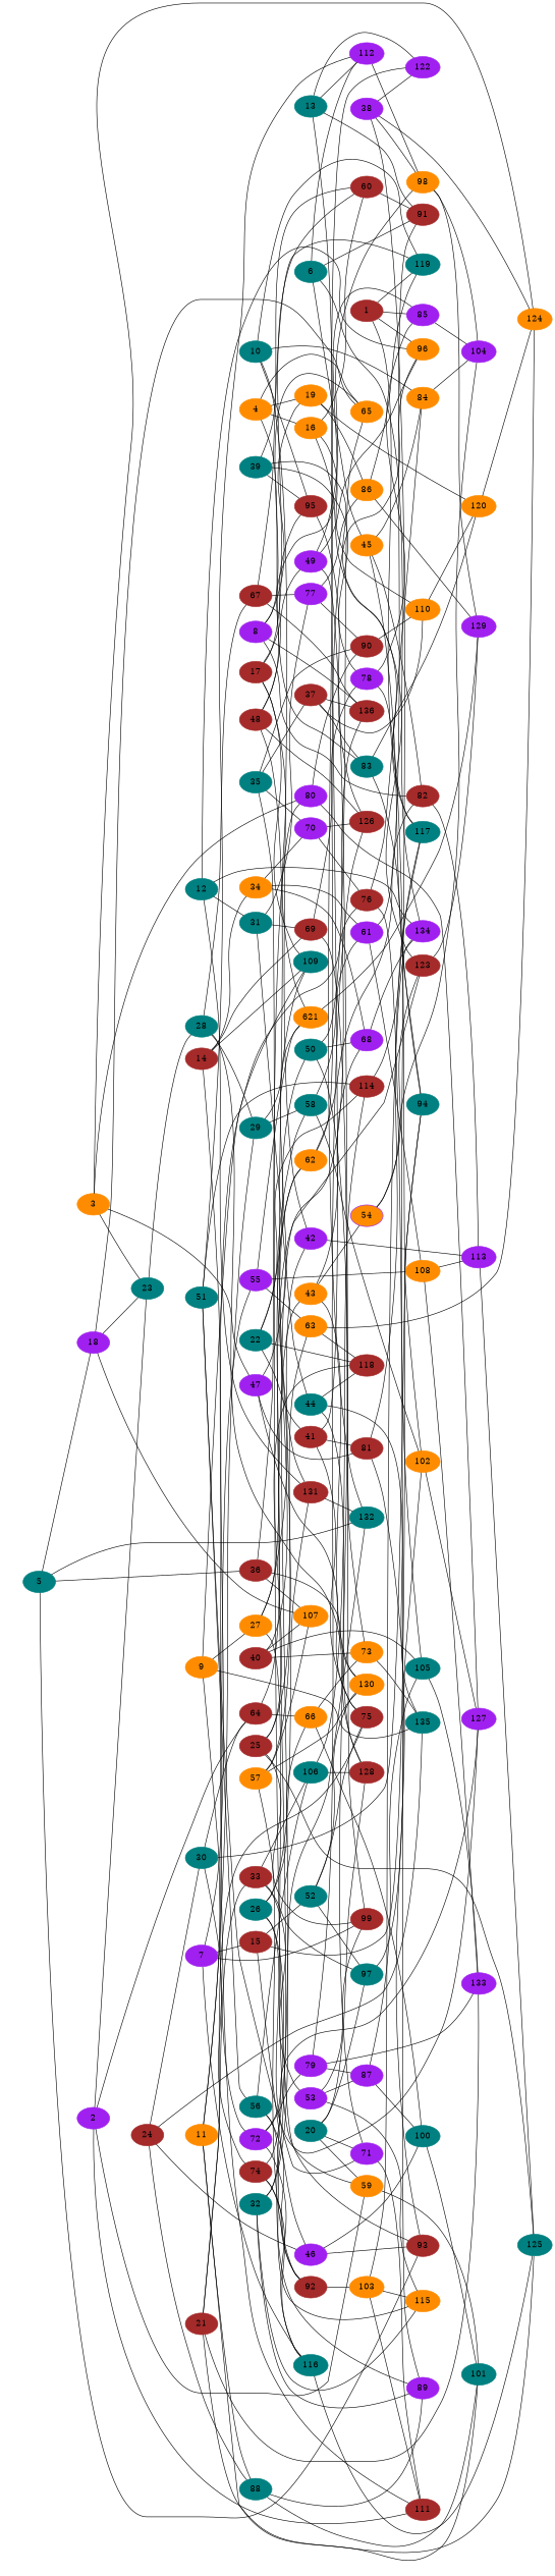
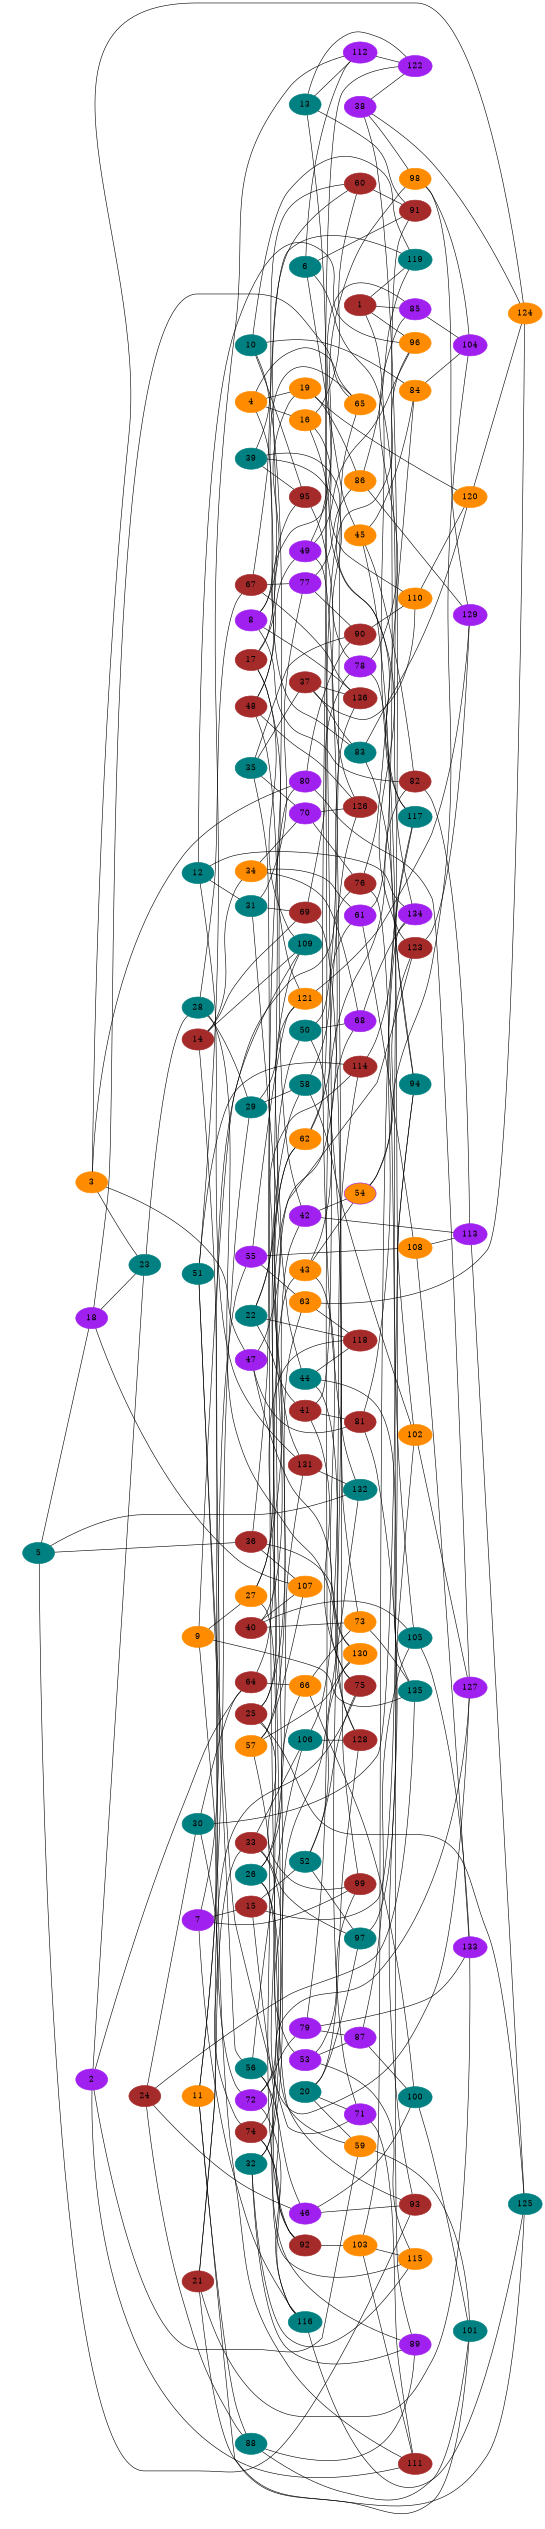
  graph {
    rankdir=LR
    node [color=teal style=filled]
    1 [color=brown]
    85 [color=purple]
    96 [color=darkorange]
    117
    119
    104 [color=purple]
    2 [color=purple]
    23
    59 [color=darkorange]
    64 [color=brown]
    111 [color=brown]
    28
    101
    123 [color=brown]
    66 [color=darkorange]
    3 [color=darkorange]
    47 [color=purple]
    80 [color=purple]
    124 [color=darkorange]
    75 [color=brown]
    81 [color=brown]
    50
    127 [color=purple]
    90 [color=brown]
    4 [color=darkorange]
    16 [color=darkorange]
    19 [color=darkorange]
    65 [color=darkorange]
    83
    60 [color=brown]
    110 [color=darkorange]
    86 [color=darkorange]
    120 [color=darkorange]
    94
    18 [color=purple]
    5
    36 [color=brown]
    93 [color=brown]
    132
    107 [color=darkorange]
    130 [color=darkorange]
    45 [color=darkorange]
    6
    91 [color=brown]
    112 [color=purple]
    134 [color=purple]
    82 [color=brown]
    84 [color=darkorange]
    122 [color=purple]
    7 [color=purple]
    15 [color=brown]
    99 [color=brown]
    109
    116
    46 [color=purple]
    52
    125
    8 [color=purple]
    136 [color=brown]
    113 [color=purple]
    9 [color=darkorange]
    27 [color=darkorange]
    72 [color=purple]
    76 [color=brown]
    135
    58
    62 [color=darkorange]
    79 [color=purple]
    89 [color=purple]
    10
    42 [color=purple]
    95 [color=brown]
    54 [color=purple fillcolor=darkorange]
    126 [color=brown]
    11 [color=darkorange]
    29
    55 [color=purple]
    88
-   121 [color=darkorange label=621]
+   121 [color=darkorange]
    63 [color=darkorange]
    108 [color=darkorange]
    12
    31
    131 [color=brown]
    69 [color=brown]
    44
    77 [color=purple]
    13
    14 [color=brown]
    34 [color=darkorange]
    61 [color=purple]
    68 [color=purple]
    70 [color=purple]
    78 [color=purple]
    73 [color=darkorange]
    100
    97
    129 [color=purple]
    17 [color=brown]
    49 [color=purple]
    98 [color=darkorange]
    20
    71 [color=purple]
    128 [color=brown]
    102 [color=darkorange]
    21 [color=brown]
    33 [color=brown]
    133 [color=purple]
    53 [color=purple]
    106
    22
    41 [color=brown]
    114 [color=brown]
    118 [color=brown]
    67 [color=brown]
    24 [color=brown]
    30
    74 [color=brown]
    25 [color=brown]
    26
    92 [color=brown]
    32
    43 [color=darkorange]
    115 [color=darkorange]
    87 [color=purple]
    35
    37 [color=brown]
    38 [color=purple]
    105
    39
    40 [color=brown]
    48 [color=brown]
    51
    56
    103 [color=darkorange]
    57 [color=darkorange]
    1 -- 85
    1 -- 96
    1 -- 117
    1 -- 119
    85 -- 104
    2 -- 23
    2 -- 59
    2 -- 64
    2 -- 111
    23 -- 28
    59 -- 101
    64 -- 123
    64 -- 66
    28 -- 29
    28 -- 128
    28 -- 67
    123 -- 129
    66 -- 73
    66 -- 100
    3 -- 23
    3 -- 47
    3 -- 80
    3 -- 124
    47 -- 75
    47 -- 81
    47 -- 50
    80 -- 127
    80 -- 90
    81 -- 117
    81 -- 93
    50 -- 65
    50 -- 68
    50 -- 71
    90 -- 110
    4 -- 16
    4 -- 19
    4 -- 65
    4 -- 83
    16 -- 123
    16 -- 60
    16 -- 110
    19 -- 86
    19 -- 120
    83 -- 120
    83 -- 94
    60 -- 91
    110 -- 120
    86 -- 119
    86 -- 129
    120 -- 124
    18 -- 23
    18 -- 65
    18 -- 107
    5 -- 18
    5 -- 36
    5 -- 93
    5 -- 132
    36 -- 80
    36 -- 107
    36 -- 130
    45 -- 94
    45 -- 82
    45 -- 84
    6 -- 45
    6 -- 91
    6 -- 112
    6 -- 134
-   112 -- 98
+   112 -- 122
    82 -- 113
    84 -- 104
    7 -- 15
    7 -- 99
    7 -- 109
    7 -- 116
    15 -- 94
    15 -- 46
    15 -- 52
    116 -- 125
    46 -- 93
    46 -- 100
    52 -- 75
    52 -- 130
    52 -- 97
    8 -- 19
    8 -- 65
    8 -- 82
    8 -- 136
    113 -- 125
    9 -- 27
    9 -- 72
    9 -- 76
    9 -- 135
    27 -- 59
    27 -- 58
    27 -- 62
    72 -- 127
    72 -- 116
    72 -- 79
    76 -- 84
    76 -- 89
    58 -- 61
    58 -- 102
    62 -- 96
    62 -- 82
    79 -- 126
    79 -- 133
    79 -- 87
    10 -- 119
    10 -- 84
    10 -- 42
    10 -- 95
    42 -- 113
+   42 -- 54
    95 -- 126
    54 -- 104
    54 -- 123
    11 -- 125
    11 -- 29
    11 -- 55
    11 -- 88
    29 -- 58
    29 -- 121
    55 -- 121
    55 -- 63
    55 -- 108
    88 -- 101
    88 -- 89
    121 -- 129
    63 -- 124
    63 -- 118
    108 -- 113
    108 -- 133
    12 -- 96
    12 -- 134
    12 -- 31
    12 -- 131
    31 -- 69
    31 -- 44
    31 -- 77
    131 -- 132
    69 -- 78
    69 -- 73
    44 -- 135
    44 -- 128
    44 -- 118
    77 -- 90
    77 -- 86
    13 -- 132
    13 -- 91
    13 -- 112
    13 -- 122
    14 -- 111
    14 -- 109
    14 -- 69
    14 -- 34
    34 -- 61
    34 -- 68
    34 -- 70
    61 -- 91
    61 -- 108
    68 -- 134
    70 -- 76
    70 -- 126
    78 -- 85
    78 -- 102
    73 -- 135
    100 -- 101
    97 -- 102
    17 -- 60
    17 -- 109
    17 -- 121
    17 -- 49
    49 -- 96
    49 -- 99
    49 -- 98
    98 -- 104
    98 -- 129
    20 -- 59
    20 -- 97
    20 -- 71
    20 -- 128
    71 -- 111
    102 -- 127
    21 -- 101
    21 -- 75
    21 -- 33
    21 -- 133
    33 -- 97
    33 -- 53
    33 -- 106
    53 -- 99
    53 -- 115
    53 -- 87
    106 -- 128
    106 -- 114
    22 -- 109
    22 -- 41
    22 -- 114
    22 -- 118
    41 -- 75
    41 -- 81
    41 -- 122
    114 -- 117
    67 -- 119
    67 -- 136
    67 -- 77
    24 -- 46
    24 -- 135
    24 -- 88
    24 -- 30
    30 -- 64
    30 -- 94
    30 -- 74
    74 -- 116
    74 -- 136
    74 -- 92
    25 -- 99
    25 -- 125
    25 -- 42
    25 -- 118
    26 -- 66
    26 -- 127
    26 -- 89
    26 -- 131
    92 -- 103
    32 -- 132
    32 -- 89
    32 -- 43
    32 -- 115
    43 -- 130
    43 -- 54
    43 -- 68
    87 -- 100
    87 -- 105
    35 -- 90
    35 -- 93
    35 -- 70
    35 -- 37
    37 -- 83
    37 -- 110
    37 -- 136
    38 -- 124
    38 -- 122
    38 -- 98
    38 -- 105
    105 -- 133
    39 -- 117
    39 -- 60
    39 -- 95
    39 -- 78
    40 -- 107
    40 -- 62
    40 -- 73
    40 -- 105
    48 -- 85
    48 -- 95
    48 -- 126
    48 -- 131
    51 -- 112
    51 -- 71
    51 -- 114
    51 -- 56
    56 -- 106
    56 -- 92
    56 -- 115
    103 -- 111
    103 -- 134
    103 -- 115
    57 -- 107
    57 -- 130
    57 -- 63
    57 -- 92
  }
